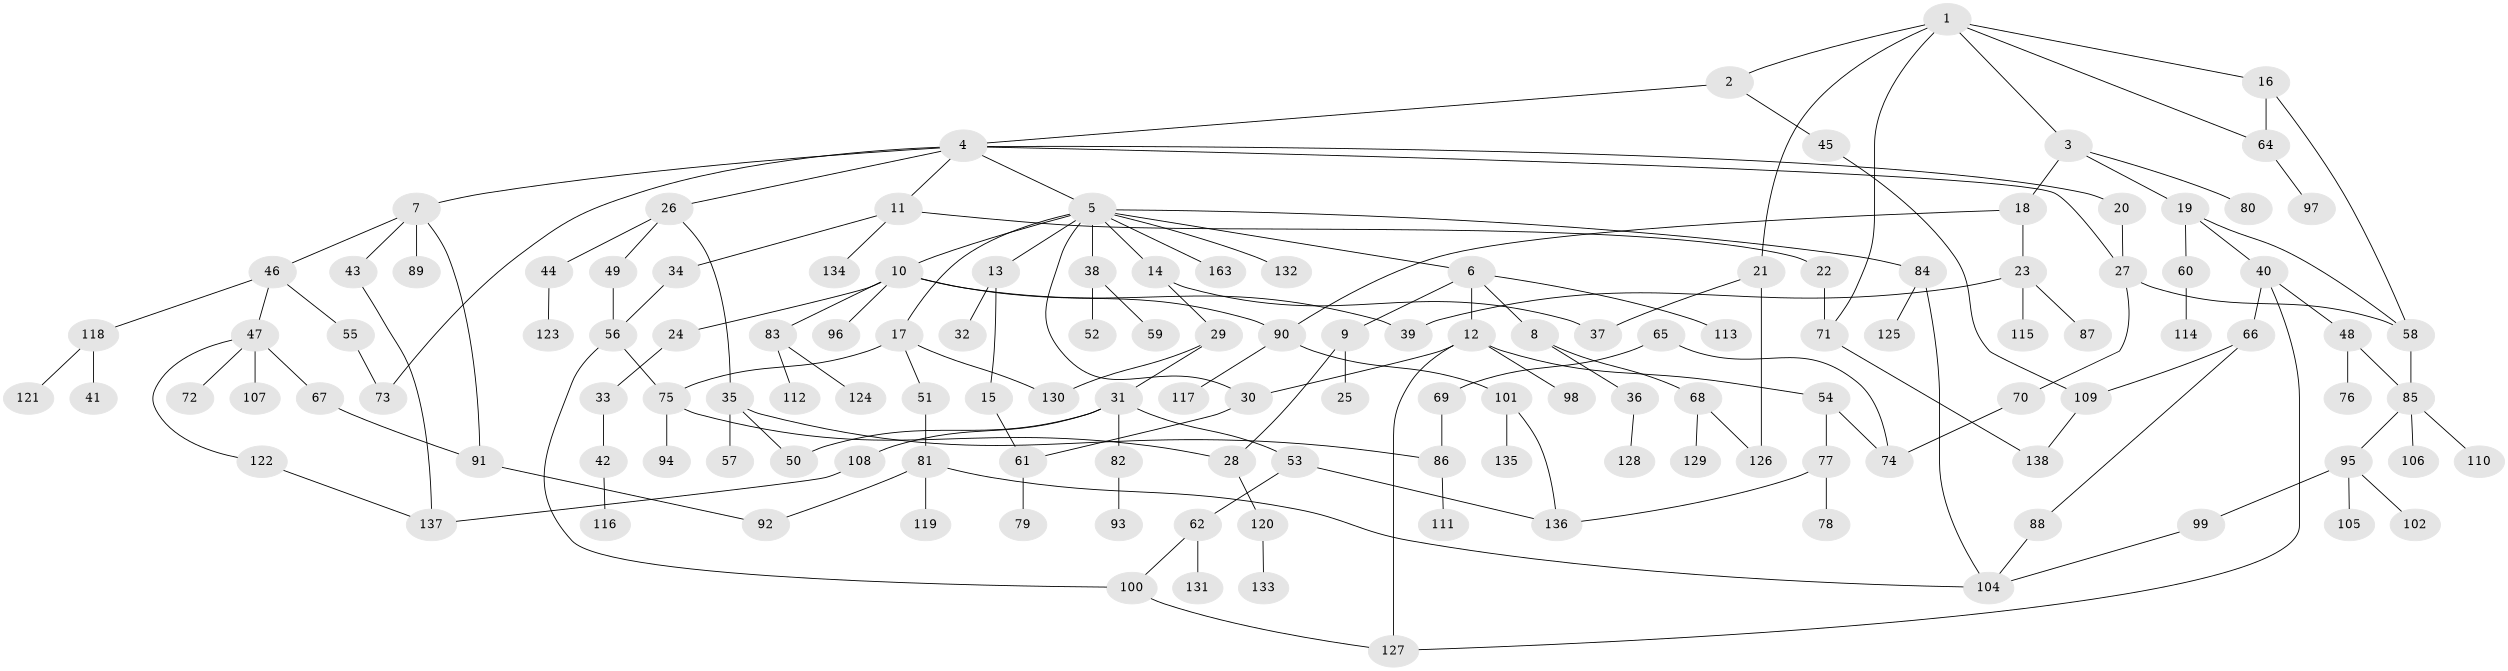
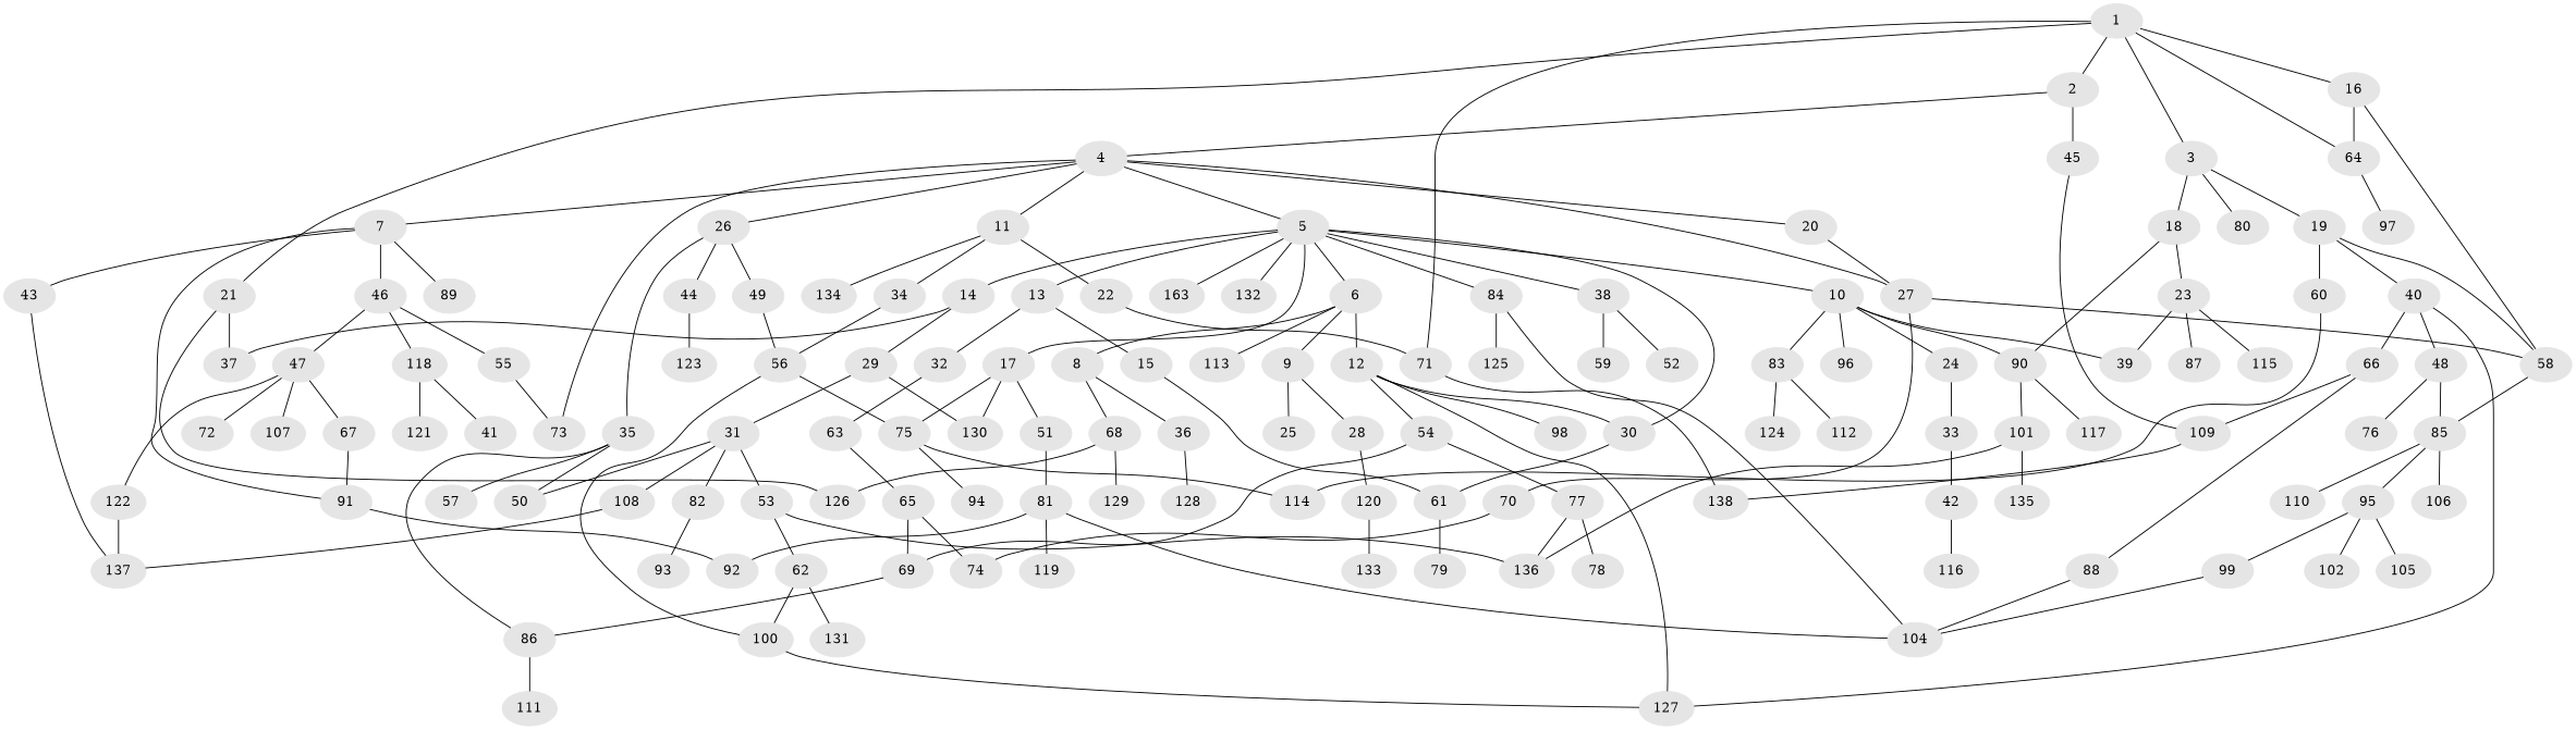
  graph {
    node [color=gray90 style=filled]
    1
    2
    3
    16
    21
    64
    71
    4
    45
    18
    19
    80
    58
    37
    126
    97
    138
    5
    7
    11
    20
    26
    27
    73
    109
    90
    23
    40
    60
    6
    10
    13
    14
    17
    30
    38
    84
    n38 [label=163]
    132
    43
    46
    89
    91
    22
    34
    134
    35
    44
    49
    70
    8
    9
    12
    113
    24
    39
    83
    96
    15
    32
    29
    51
    75
    130
    61
    52
    59
    104
    125
    36
    68
    25
    28
    54
    98
    127
    137
    47
    55
    118
    92
    128
    129
    120
    33
    112
    124
    101
    117
    56
    69
    77
+   63
    31
    79
    85
    81
    114
    94
    87
    115
    48
    66
    42
    50
    57
    86
    123
    74
    133
    53
    82
    108
    62
    136
    93
    65
    116
    100
    111
    76
    88
    67
    72
    107
    122
    41
    121
    95
    106
    110
    119
    131
    78
    99
    102
    105
    135
    1 -- 2
    1 -- 3
    1 -- 16
    1 -- 21
    1 -- 64
    1 -- 71
    2 -- 4
    2 -- 45
    3 -- 18
    3 -- 19
    3 -- 80
    16 -- 64
    16 -- 58
    21 -- 37
    21 -- 126
    64 -- 97
    71 -- 138
    4 -- 5
    4 -- 7
    4 -- 11
    4 -- 20
    4 -- 26
    4 -- 27
    4 -- 73
    45 -- 109
    18 -- 90
    18 -- 23
    19 -- 58
    19 -- 40
    19 -- 60
    58 -- 85
    5 -- 6
    5 -- 10
    5 -- 13
    5 -- 14
    5 -- 17
    5 -- 30
    5 -- 38
    5 -- 84
    5 -- n38
    5 -- 132
    7 -- 43
    7 -- 46
    7 -- 89
    7 -- 91
    11 -- 22
    11 -- 34
    11 -- 134
    20 -- 27
    26 -- 35
    26 -- 44
    26 -- 49
    27 -- 58
    27 -- 70
    109 -- 138
    90 -- 101
    90 -- 117
    23 -- 39
    23 -- 87
    23 -- 115
    40 -- 127
    40 -- 48
    40 -- 66
    60 -- 114
    6 -- 8
    6 -- 9
    6 -- 12
    6 -- 113
    10 -- 90
    10 -- 24
    10 -- 39
    10 -- 83
    10 -- 96
    13 -- 15
    13 -- 32
    14 -- 37
    14 -- 29
    17 -- 51
    17 -- 75
    17 -- 130
    30 -- 61
    38 -- 52
    38 -- 59
    84 -- 104
    84 -- 125
    43 -- 137
    46 -- 47
    46 -- 55
    46 -- 118
    91 -- 92
    22 -- 71
    34 -- 56
    35 -- 50
    35 -- 57
    35 -- 86
    44 -- 123
    49 -- 56
    70 -- 74
    8 -- 36
    8 -- 68
    9 -- 25
    9 -- 28
    12 -- 30
    12 -- 54
    12 -- 98
    12 -- 127
    24 -- 33
    83 -- 112
    83 -- 124
    15 -- 61
+   32 -- 63
    29 -- 130
    29 -- 31
    51 -- 81
-   75 -- 28
+   75 -- 114
    75 -- 94
    61 -- 79
    36 -- 128
    68 -- 126
    68 -- 129
    28 -- 120
-   54 -- 74
+   54 -- 69
    54 -- 77
    47 -- 67
    47 -- 72
    47 -- 107
    47 -- 122
    55 -- 73
    118 -- 41
    118 -- 121
    120 -- 133
    33 -- 42
    101 -- 136
    101 -- 135
    56 -- 75
    56 -- 100
    69 -- 86
    77 -- 136
    77 -- 78
+   63 -- 65
    31 -- 50
    31 -- 53
    31 -- 82
    31 -- 108
    85 -- 95
    85 -- 106
    85 -- 110
    81 -- 104
    81 -- 92
    81 -- 119
    48 -- 85
    48 -- 76
    66 -- 109
    66 -- 88
    42 -- 116
    86 -- 111
    53 -- 62
    53 -- 136
    82 -- 93
    108 -- 137
    62 -- 100
    62 -- 131
    65 -- 69
    65 -- 74
    100 -- 127
    88 -- 104
    67 -- 91
    122 -- 137
    95 -- 99
    95 -- 102
    95 -- 105
    99 -- 104
  }
